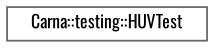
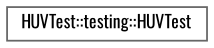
  digraph {
    rankdir=TB
    fontname=Oswald
-   n1 [color=grey40 fillcolor=white fontname=Oswald fontsize=10 height=0.2 label="Carna::testing::HUVTest" shape=box style=filled width=0.4]
+   n1 [color=grey40 fillcolor=white fontname=Oswald fontsize=10 height=0.2 label="HUVTest::testing::HUVTest" shape=box style=filled width=0.4]
  }
